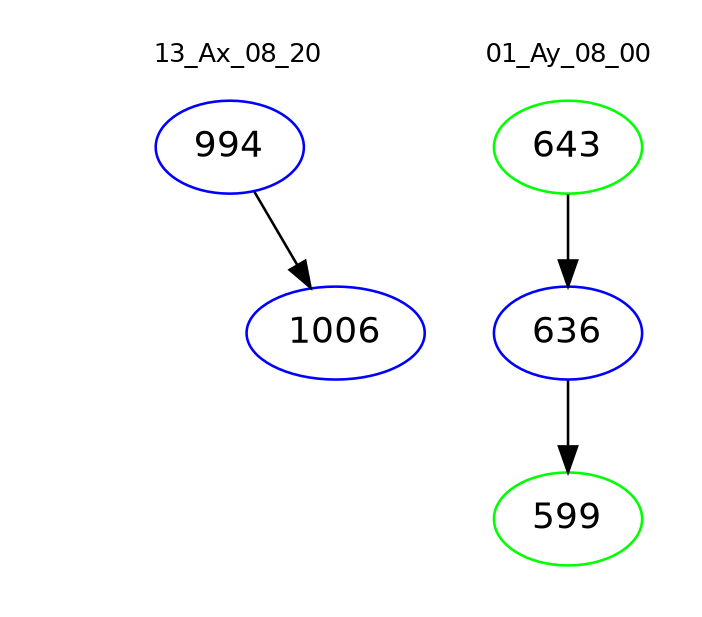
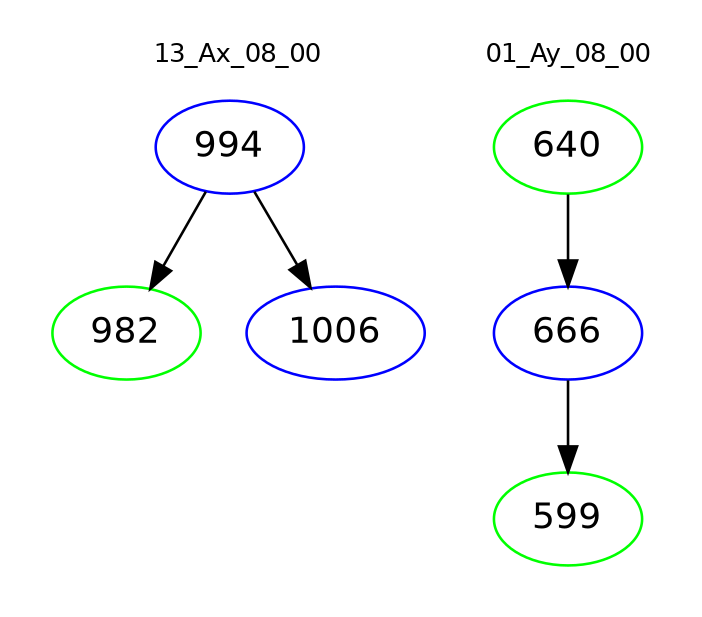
  digraph {
    fontname="DejaVu Sans"
    node [color=blue fontname="DejaVu Sans"]
    edge [color=black fontname="DejaVu Sans"]
    n1 [label=994]
+   n2 [color=green label=982]
    n3 [label=1006]
-   n4 [label=636]
+   n4 [label=666]
    n5 [color=green label=599]
-   n6 [color=green label=643]
+   n6 [color=green label=640]
    subgraph cluster_1 {
      color=white
      fontsize=10
-     label="13_Ax_08_20"
+     label="13_Ax_08_00"
      n1
+     n2
      n3
    }
    subgraph cluster_2 {
      color=white
      fontsize=10
      label="01_Ay_08_00"
      n4
      n5
      n6
    }
+   n1 -> n2
    n1 -> n3
    n4 -> n5
    n6 -> n4
  }
